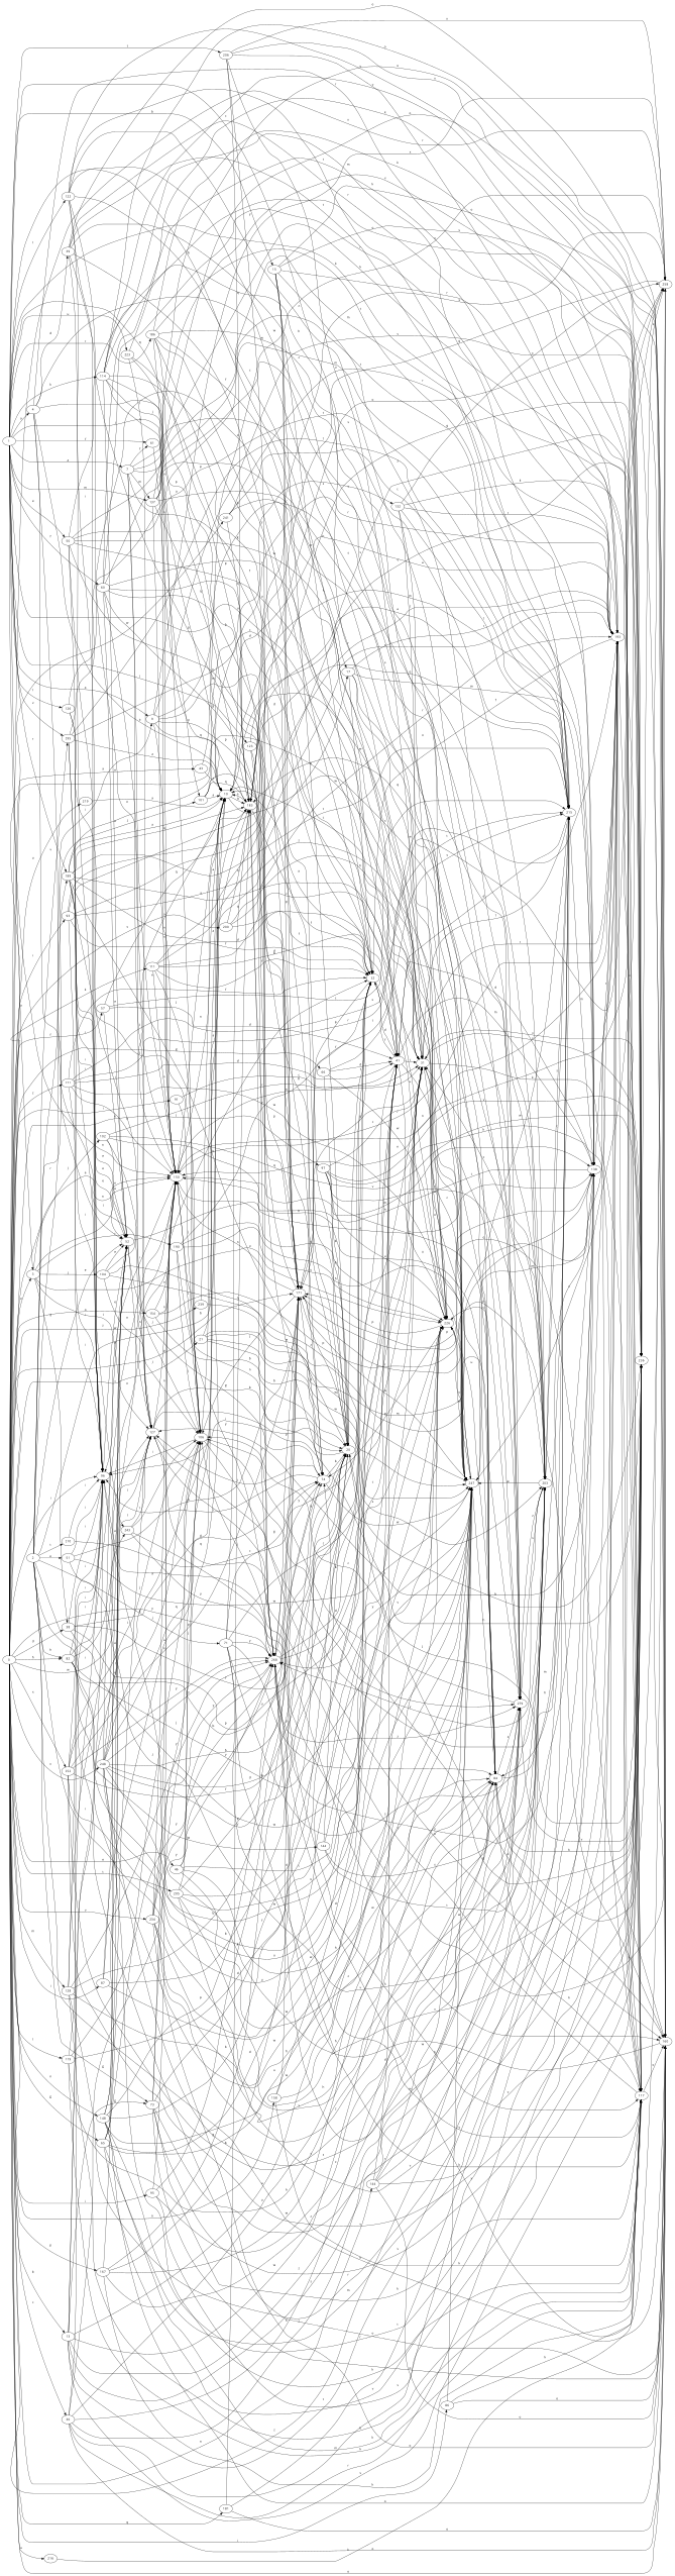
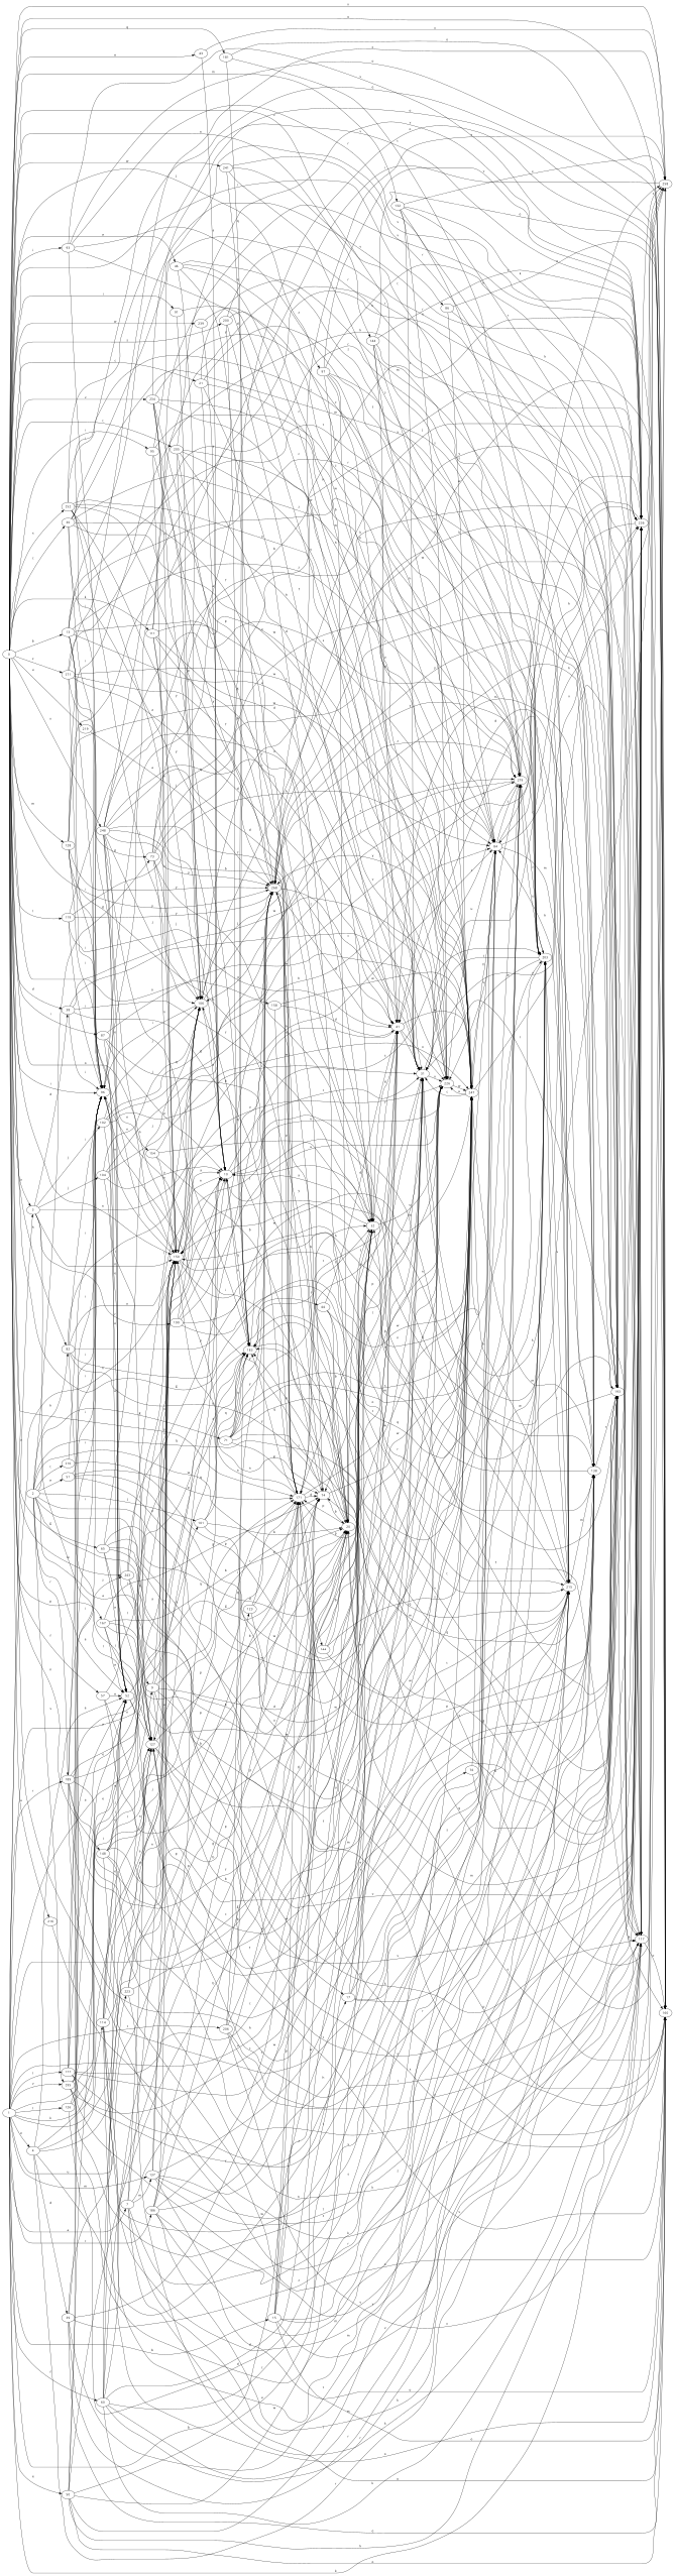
  strict digraph {
    fontname="Open Sans"
    rankdir=LR
    node [fontname="Open Sans"]
    edge [fontname="Open Sans"]
    0
    3
    13
    21
    30
    38
    43
    46
    57
    65
    66
+   76
    82
    86
    87
    91
    93
    95
    96
    97
    111
    119
    128
    132
    144
    148
    150
    154
    158
    160
    167
    171
    181
    200
    205
    216
    219
    234
    239
    241
    243
    248
    252
    258
    268
    271
    279
    226
    102
    104
    127
    190
    73
    203
    247
    236
    215
    10
    138
    20
    193
    84
    62
    74
    31
    106
    183
    52
    41
    117
    1
    4
    7
    9
    15
    17
    50
    60
-   61
    101
    114
    122
    123
    126
    137
    186
    189
    206
    223
    n90 [label=295]
    39
    2
    51
    71
    210
    244
    0 -> 3 [label=a]
    0 -> 13 [label=b]
    0 -> 21 [label=c]
    0 -> 30 [label=c]
    0 -> 38 [label=d]
    0 -> 43 [label=e]
    0 -> 46 [label=e]
    0 -> 57 [label=f]
    0 -> 65 [label=g]
    0 -> 66 [label=g]
+   0 -> 76 [label=h]
    0 -> 82 [label=h]
    0 -> 86 [label=i]
    0 -> 87 [label=i]
    0 -> 91 [label=i]
    0 -> 93 [label=i]
    0 -> 95 [label=i]
    0 -> 96 [label=i]
    0 -> 97 [label=j]
    0 -> 111 [label=k]
    0 -> 119 [label=l]
    0 -> 128 [label=m]
    0 -> 132 [label=m]
    0 -> 144 [label=n]
    0 -> 148 [label=n]
    0 -> 150 [label=n]
    0 -> 154 [label=o]
    0 -> 158 [label=o]
    0 -> 160 [label=o]
    0 -> 167 [label=p]
    0 -> 171 [label=p]
    0 -> 181 [label=q]
    0 -> 200 [label=s]
    0 -> 205 [label=t]
    0 -> 216 [label=u]
    0 -> 219 [label=u]
    0 -> 234 [label=v]
    0 -> 239 [label=w]
    0 -> 241 [label=w]
    0 -> 243 [label=w]
    0 -> 248 [label=x]
    0 -> 252 [label=x]
    0 -> 258 [label=x]
    0 -> 268 [label=y]
    0 -> 271 [label=z]
    0 -> 279 [label=z]
    3 -> 38 [label=d]
    3 -> 150 [label=n]
    3 -> 226 [label=u]
    3 -> 102 [label=j]
    3 -> 104 [label=j]
    3 -> 127 [label=l]
    3 -> 190 [label=r]
    13 -> 96 [label=i]
    13 -> 279 [label=z]
    13 -> 226 [label=u]
    13 -> 127 [label=l]
    13 -> 73 [label=g]
    13 -> 203 [label=s]
    13 -> 247 [label=w]
    13 -> 236 [label=v]
    13 -> 215 [label=t]
    21 -> 203 [label=s]
    21 -> 247 [label=w]
    21 -> 10 [label=a]
    21 -> 138 [label=m]
    21 -> 20 [label=b]
    30 -> 96 [label=i]
    30 -> 160 [label=o]
    30 -> 268 [label=y]
    30 -> 279 [label=z]
    30 -> 226 [label=u]
    30 -> 138 [label=m]
    30 -> 193 [label=r]
    30 -> 84 [label=h]
    38 -> 96 [label=i]
    38 -> 226 [label=u]
    38 -> 247 [label=w]
    38 -> 62 [label=f]
    38 -> 74 [label=g]
    43 -> 258 [label=x]
    43 -> 10 [label=a]
    46 -> 268 [label=y]
    46 -> 279 [label=z]
    46 -> 84 [label=h]
    46 -> 31 [label=c]
    46 -> 106 [label=j]
    57 -> 215 [label=t]
    57 -> 183 [label=q]
    57 -> 52 [label=e]
    57 -> 41 [label=d]
    65 -> 226 [label=u]
    65 -> 127 [label=l]
    65 -> 236 [label=v]
    65 -> 138 [label=m]
    65 -> 106 [label=j]
    65 -> 52 [label=e]
    65 -> 41 [label=d]
    66 -> 247 [label=w]
    66 -> 215 [label=t]
    66 -> 20 [label=b]
    66 -> 41 [label=d]
+   76 -> 193 [label=r]
+   76 -> 84 [label=h]
    82 -> 96 [label=i]
    82 -> 150 [label=n]
    82 -> 160 [label=o]
    82 -> 127 [label=l]
    82 -> 247 [label=w]
    82 -> 20 [label=b]
    82 -> 84 [label=h]
    86 -> 160 [label=o]
    86 -> 247 [label=w]
    86 -> 117 [label=k]
    87 -> 247 [label=w]
    87 -> 10 [label=a]
    87 -> 20 [label=b]
    87 -> 52 [label=e]
    91 -> 31 [label=c]
    91 -> 106 [label=j]
    93 -> 96 [label=i]
    93 -> 160 [label=o]
    93 -> 279 [label=z]
    93 -> 236 [label=v]
    93 -> 193 [label=r]
    93 -> 41 [label=d]
    95 -> 150 [label=n]
    95 -> 279 [label=z]
    95 -> 236 [label=v]
    95 -> 74 [label=g]
    96 -> 52 [label=e]
    97 -> 226 [label=u]
    97 -> 203 [label=s]
    97 -> 236 [label=v]
    97 -> 20 [label=b]
    97 -> 84 [label=h]
    97 -> 31 [label=c]
    97 -> 117 [label=k]
    111 -> 150 [label=n]
    111 -> 236 [label=v]
    111 -> 193 [label=r]
    111 -> 62 [label=f]
    111 -> 31 [label=c]
    111 -> 106 [label=j]
    111 -> 41 [label=d]
    119 -> 96 [label=i]
    119 -> 268 [label=y]
    119 -> 84 [label=h]
    119 -> 41 [label=d]
    119 -> 117 [label=k]
    128 -> 96 [label=i]
    128 -> 150 [label=n]
    128 -> 268 [label=y]
    128 -> 247 [label=w]
    128 -> 20 [label=b]
    128 -> 193 [label=r]
    128 -> 117 [label=k]
    132 -> 258 [label=x]
    132 -> 226 [label=u]
    132 -> 215 [label=t]
    132 -> 193 [label=r]
    132 -> 31 [label=c]
    132 -> 117 [label=k]
    144 -> 160 [label=o]
    144 -> 203 [label=s]
    144 -> 247 [label=w]
    144 -> 236 [label=v]
    144 -> 84 [label=h]
    144 -> 41 [label=d]
    148 -> 160 [label=o]
    148 -> 171 [label=p]
    148 -> 127 [label=l]
    148 -> 247 [label=w]
    148 -> 20 [label=b]
    148 -> 193 [label=r]
    148 -> 52 [label=e]
    148 -> 117 [label=k]
    150 -> 96 [label=i]
    150 -> 226 [label=u]
    150 -> 10 [label=a]
    150 -> 138 [label=m]
    150 -> 193 [label=r]
    150 -> 106 [label=j]
    154 -> 150 [label=n]
    154 -> 20 [label=b]
    154 -> 193 [label=r]
    154 -> 62 [label=f]
    158 -> 171 [label=p]
    158 -> 247 [label=w]
    158 -> 41 [label=d]
-   158 -> 117 [label=k]
    160 -> 96 [label=i]
    160 -> 171 [label=p]
    167 -> 279 [label=z]
    167 -> 247 [label=w]
    167 -> 20 [label=b]
    167 -> 74 [label=g]
    167 -> 52 [label=e]
    167 -> 117 [label=k]
    171 -> 150 [label=n]
    171 -> 160 [label=o]
    171 -> 247 [label=w]
    171 -> 62 [label=f]
    171 -> 74 [label=g]
    171 -> 106 [label=j]
    171 -> 183 [label=q]
    181 -> 160 [label=o]
    181 -> 215 [label=t]
    181 -> 183 [label=q]
    200 -> 193 [label=r]
    200 -> 84 [label=h]
    200 -> 62 [label=f]
    200 -> 183 [label=q]
    205 -> 171 [label=p]
    205 -> 226 [label=u]
    205 -> 236 [label=v]
    205 -> 84 [label=h]
    205 -> 106 [label=j]
    205 -> 41 [label=d]
    216 -> 117 [label=k]
    219 -> 10 [label=a]
    234 -> 150 [label=n]
    234 -> 160 [label=o]
    234 -> 171 [label=p]
    234 -> 268 [label=y]
    234 -> 279 [label=z]
    234 -> 247 [label=w]
    234 -> 84 [label=h]
    234 -> 183 [label=q]
    239 -> 247 [label=w]
    239 -> 10 [label=a]
    241 -> 203 [label=s]
    241 -> 215 [label=t]
    241 -> 193 [label=r]
    241 -> 183 [label=q]
    243 -> 268 [label=y]
    243 -> 127 [label=l]
    243 -> 106 [label=j]
    243 -> 117 [label=k]
    248 -> 150 [label=n]
    248 -> 268 [label=y]
    248 -> 226 [label=u]
    248 -> 127 [label=l]
    248 -> 203 [label=s]
    248 -> 20 [label=b]
    248 -> 62 [label=f]
    248 -> 31 [label=c]
    248 -> 106 [label=j]
    248 -> 183 [label=q]
    248 -> 52 [label=e]
    248 -> 41 [label=d]
    248 -> 117 [label=k]
    252 -> 96 [label=i]
    252 -> 171 [label=p]
    252 -> 268 [label=y]
    252 -> 226 [label=u]
    252 -> 203 [label=s]
    252 -> 236 [label=v]
    252 -> 10 [label=a]
    252 -> 62 [label=f]
    252 -> 106 [label=j]
    258 -> 96 [label=i]
    258 -> 150 [label=n]
    258 -> 183 [label=q]
    268 -> 171 [label=p]
    268 -> 258 [label=x]
    268 -> 279 [label=z]
    268 -> 20 [label=b]
    268 -> 31 [label=c]
    268 -> 106 [label=j]
    268 -> 41 [label=d]
    268 -> 117 [label=k]
    271 -> 96 [label=i]
    271 -> 150 [label=n]
    271 -> 258 [label=x]
    271 -> 247 [label=w]
    271 -> 193 [label=r]
    271 -> 62 [label=f]
    271 -> 41 [label=d]
    279 -> 226 [label=u]
    279 -> 203 [label=s]
    279 -> 236 [label=v]
    279 -> 31 [label=c]
    279 -> 106 [label=j]
    226 -> 171 [label=p]
    226 -> 247 [label=w]
    226 -> 74 [label=g]
    102 -> 236 [label=v]
    102 -> 84 [label=h]
    102 -> 31 [label=c]
    102 -> 106 [label=j]
    102 -> 52 [label=e]
    104 -> 279 [label=z]
    104 -> 247 [label=w]
    104 -> 10 [label=a]
    104 -> 106 [label=j]
    104 -> 52 [label=e]
    127 -> 150 [label=n]
    127 -> 160 [label=o]
    127 -> 236 [label=v]
    127 -> 215 [label=t]
    127 -> 20 [label=b]
    190 -> 268 [label=y]
    190 -> 226 [label=u]
    190 -> 215 [label=t]
    190 -> 84 [label=h]
    190 -> 106 [label=j]
    73 -> 150 [label=n]
    73 -> 160 [label=o]
    73 -> 236 [label=v]
    73 -> 193 [label=r]
    73 -> 62 [label=f]
    73 -> 106 [label=j]
    73 -> 117 [label=k]
    203 -> 268 [label=y]
    203 -> 279 [label=z]
    203 -> 247 [label=w]
    203 -> 215 [label=t]
    203 -> 31 [label=c]
    203 -> 183 [label=q]
    247 -> 258 [label=x]
    247 -> 268 [label=y]
    247 -> 226 [label=u]
    247 -> 138 [label=m]
    247 -> 84 [label=h]
    247 -> 31 [label=c]
    236 -> 258 [label=x]
    236 -> 20 [label=b]
    236 -> 84 [label=h]
    236 -> 74 [label=g]
    236 -> 31 [label=c]
    236 -> 106 [label=j]
    236 -> 183 [label=q]
    215 -> 203 [label=s]
    215 -> 247 [label=w]
    215 -> 10 [label=a]
    215 -> 138 [label=m]
    215 -> 183 [label=q]
    215 -> 41 [label=d]
    10 -> 150 [label=n]
    10 -> 203 [label=s]
    10 -> 138 [label=m]
    10 -> 31 [label=c]
    10 -> 183 [label=q]
    138 -> 150 [label=n]
    138 -> 171 [label=p]
    138 -> 268 [label=y]
    138 -> 193 [label=r]
    138 -> 84 [label=h]
    138 -> 41 [label=d]
    20 -> 96 [label=i]
    20 -> 160 [label=o]
    20 -> 171 [label=p]
    20 -> 62 [label=f]
    193 -> 150 [label=n]
    193 -> 127 [label=l]
    193 -> 236 [label=v]
    193 -> 10 [label=a]
    193 -> 62 [label=f]
    193 -> 117 [label=k]
    84 -> 258 [label=x]
    84 -> 279 [label=z]
    84 -> 226 [label=u]
    84 -> 138 [label=m]
    84 -> 117 [label=k]
    62 -> 171 [label=p]
    62 -> 226 [label=u]
    62 -> 10 [label=a]
    62 -> 41 [label=d]
    74 -> 96 [label=i]
    74 -> 150 [label=n]
    74 -> 268 [label=y]
    74 -> 127 [label=l]
    74 -> 247 [label=w]
    74 -> 20 [label=b]
    31 -> 171 [label=p]
    31 -> 226 [label=u]
    31 -> 236 [label=v]
    31 -> 215 [label=t]
    31 -> 193 [label=r]
    31 -> 117 [label=k]
    106 -> 96 [label=i]
    106 -> 160 [label=o]
    106 -> 279 [label=z]
    106 -> 10 [label=a]
    183 -> 258 [label=x]
    183 -> 268 [label=y]
    183 -> 10 [label=a]
    183 -> 62 [label=f]
    52 -> 127 [label=l]
    52 -> 138 [label=e]
    52 -> 74 [label=g]
    41 -> 150 [label=n]
    41 -> 226 [label=u]
    41 -> 247 [label=w]
    41 -> 138 [label=m]
    41 -> 62 [label=f]
    41 -> 31 [label=c]
    117 -> 160 [label=o]
    117 -> 268 [label=y]
    117 -> 127 [label=l]
    1 -> 3 [label=a]
    1 -> 150 [label=n]
    1 -> 226 [label=u]
    1 -> 31 [label=c]
    1 -> 183 [label=q]
    1 -> 117 [label=k]
    1 -> 4 [label=a]
    1 -> 7 [label=a]
    1 -> 9 [label=a]
    1 -> 15 [label=b]
    1 -> 17 [label=b]
    1 -> 50 [label=e]
    1 -> 60 [label=f]
-   1 -> 61 [label=f]
    1 -> 101 [label=j]
    1 -> 114 [label=k]
    1 -> 122 [label=l]
    1 -> 123 [label=l]
    1 -> 126 [label=l]
    1 -> 137 [label=m]
    1 -> 186 [label=r]
    1 -> 189 [label=r]
    1 -> 206 [label=t]
    1 -> 223 [label=u]
    1 -> n90 [label=v]
    4 -> 171 [label=p]
    4 -> 127 [label=l]
    4 -> 247 [label=w]
    4 -> 10 [label=a]
    4 -> 193 [label=r]
    4 -> 52 [label=e]
    4 -> 39 [label=d]
    7 -> 150 [label=n]
    7 -> 160 [label=o]
    7 -> 279 [label=z]
    7 -> 127 [label=l]
    7 -> 236 [label=v]
    7 -> 62 [label=f]
-   7 -> 61 [label=f]
    7 -> 137 [label=m]
    9 -> 150 [label=n]
    9 -> 171 [label=p]
    9 -> 258 [label=x]
    9 -> 203 [label=s]
    9 -> 236 [label=v]
    9 -> 183 [label=q]
    9 -> 41 [label=d]
    15 -> 160 [label=o]
    15 -> 171 [label=p]
    15 -> 279 [label=z]
    15 -> 236 [label=v]
    15 -> 20 [label=b]
    15 -> 193 [label=r]
    15 -> 62 [label=f]
    15 -> 74 [label=g]
    17 -> 203 [label=s]
    17 -> 247 [label=w]
    17 -> 138 [label=m]
    17 -> 193 [label=r]
    17 -> 62 [label=f]
    50 -> 96 [label=i]
    50 -> 160 [label=o]
    50 -> 226 [label=u]
    50 -> 247 [label=w]
    50 -> 215 [label=t]
    50 -> 20 [label=b]
    50 -> 52 [label=e]
    50 -> 117 [label=k]
    60 -> 150 [label=n]
    60 -> 138 [label=m]
    60 -> 20 [label=b]
    60 -> 193 [label=r]
    60 -> 74 [label=g]
    60 -> 31 [label=c]
    60 -> 52 [label=e]
    60 -> 41 [label=d]
    60 -> 117 [label=k]
-   61 -> 10 [label=a]
    101 -> 247 [label=w]
    101 -> 10 [label=a]
    101 -> 20 [label=b]
    101 -> 183 [label=q]
    114 -> 150 [label=n]
    114 -> 160 [label=o]
    114 -> 171 [label=p]
    114 -> 236 [label=v]
    114 -> 10 [label=a]
    114 -> 138 [label=m]
    114 -> 84 [label=h]
    114 -> 106 [label=j]
    114 -> 52 [label=e]
    122 -> 96 [label=i]
    122 -> 150 [label=n]
    122 -> 279 [label=z]
    122 -> 247 [label=w]
    122 -> 236 [label=v]
    122 -> 215 [label=t]
    122 -> 31 [label=c]
    122 -> 52 [label=e]
    123 -> 171 [label=p]
    123 -> 268 [label=y]
    123 -> 247 [label=w]
    126 -> 96 [label=i]
    126 -> 127 [label=l]
    126 -> 41 [label=d]
    137 -> 150 [label=n]
    137 -> 160 [label=o]
    137 -> 203 [label=s]
    137 -> 247 [label=w]
    137 -> 215 [label=t]
    137 -> 84 [label=h]
    137 -> 183 [label=q]
    186 -> 150 [label=n]
    186 -> 171 [label=p]
    186 -> 203 [label=s]
    186 -> 215 [label=t]
    186 -> 62 [label=f]
    186 -> 74 [label=g]
    186 -> 31 [label=c]
    186 -> 117 [label=k]
    189 -> 96 [label=i]
    189 -> 243 [label=z]
    189 -> 226 [label=u]
    189 -> 215 [label=t]
    189 -> 10 [label=a]
    189 -> 20 [label=b]
    189 -> 193 [label=r]
    189 -> 62 [label=f]
    189 -> 106 [label=j]
    189 -> 183 [label=q]
    206 -> 258 [label=x]
    206 -> 268 [label=y]
    206 -> 226 [label=u]
    206 -> 236 [label=v]
    206 -> 193 [label=r]
    206 -> 183 [label=q]
    223 -> 127 [label=l]
    223 -> 10 [label=a]
    223 -> 20 [label=b]
    223 -> 117 [label=k]
    n90 -> 96 [label=i]
    n90 -> 215 [label=t]
    n90 -> 10 [label=a]
    n90 -> 138 [label=m]
    n90 -> 31 [label=c]
    n90 -> 52 [label=e]
    39 -> 96 [label=i]
    39 -> 160 [label=o]
    39 -> 171 [label=p]
    39 -> 279 [label=z]
    39 -> 215 [label=t]
    39 -> 193 [label=r]
    39 -> 62 [label=f]
    2 -> 82 [label=h]
    2 -> 160 [label=o]
    2 -> 73 [label=g]
    2 -> 203 [label=s]
    2 -> 247 [label=w]
    2 -> 52 [label=e]
    2 -> 9 [label=a]
    2 -> 17 [label=b]
    2 -> 101 [label=j]
    2 -> 189 [label=r]
    2 -> n90 [label=v]
    2 -> 51 [label=e]
    2 -> 71 [label=g]
    2 -> 210 [label=t]
    2 -> 244 [label=w]
    51 -> 96 [label=i]
    51 -> 171 [label=p]
    51 -> 247 [label=w]
    51 -> 236 [label=v]
    71 -> 268 [label=y]
    71 -> 203 [label=s]
    71 -> 236 [label=v]
    71 -> 138 [label=m]
    71 -> 84 [label=h]
    71 -> 74 [label=g]
    71 -> 31 [label=c]
    71 -> 183 [label=q]
    210 -> 96 [label=i]
    210 -> 31 [label=c]
    244 -> 203 [label=s]
    244 -> 215 [label=t]
    244 -> 20 [label=b]
    244 -> 31 [label=c]
  }
